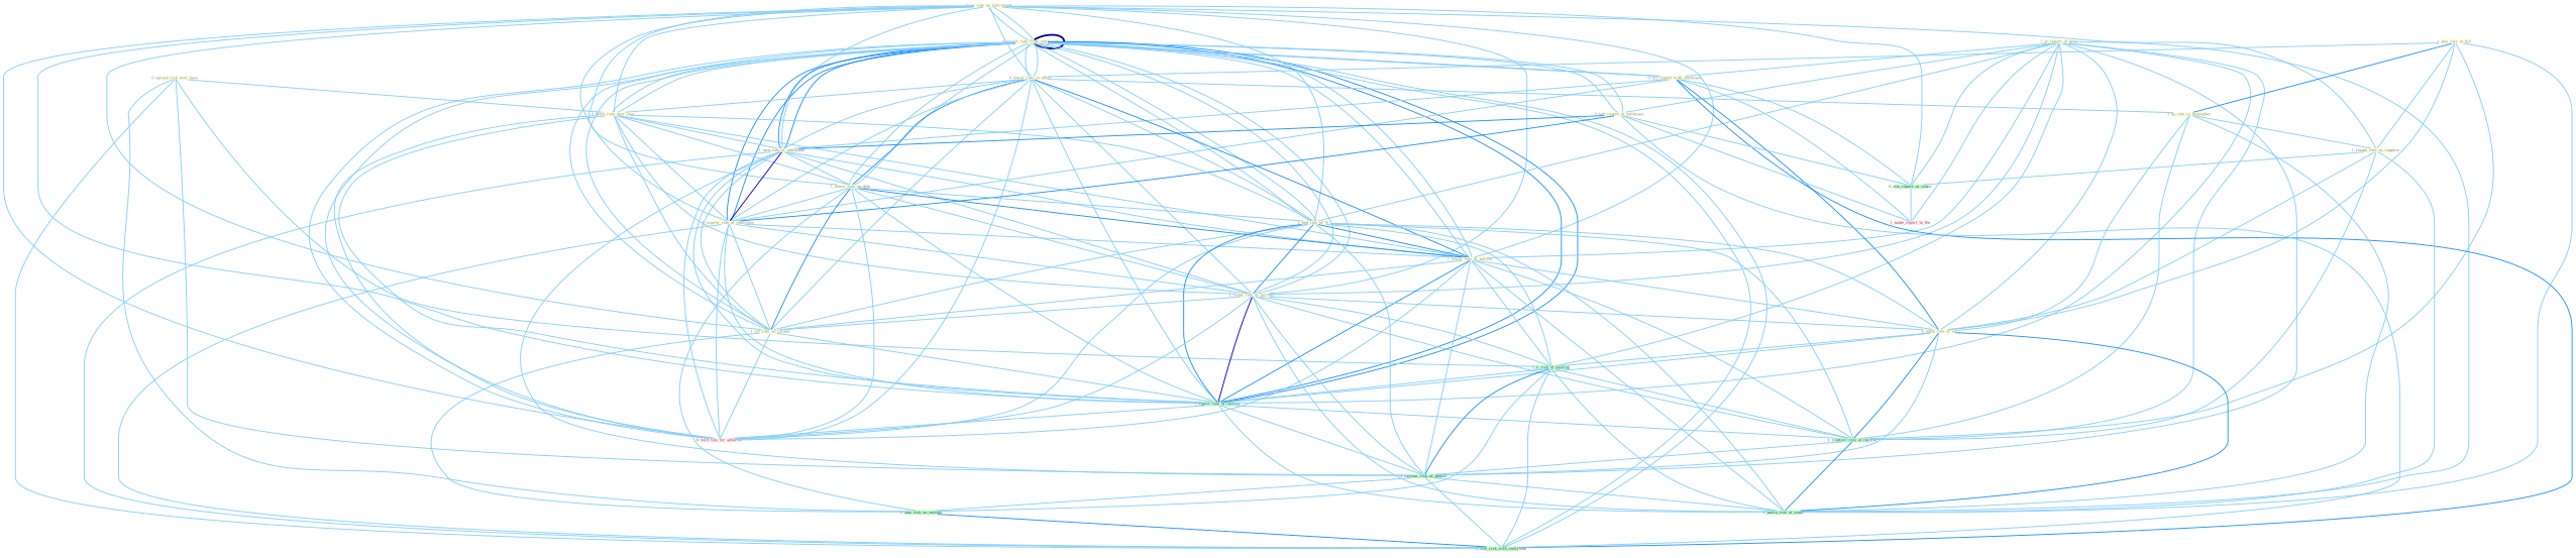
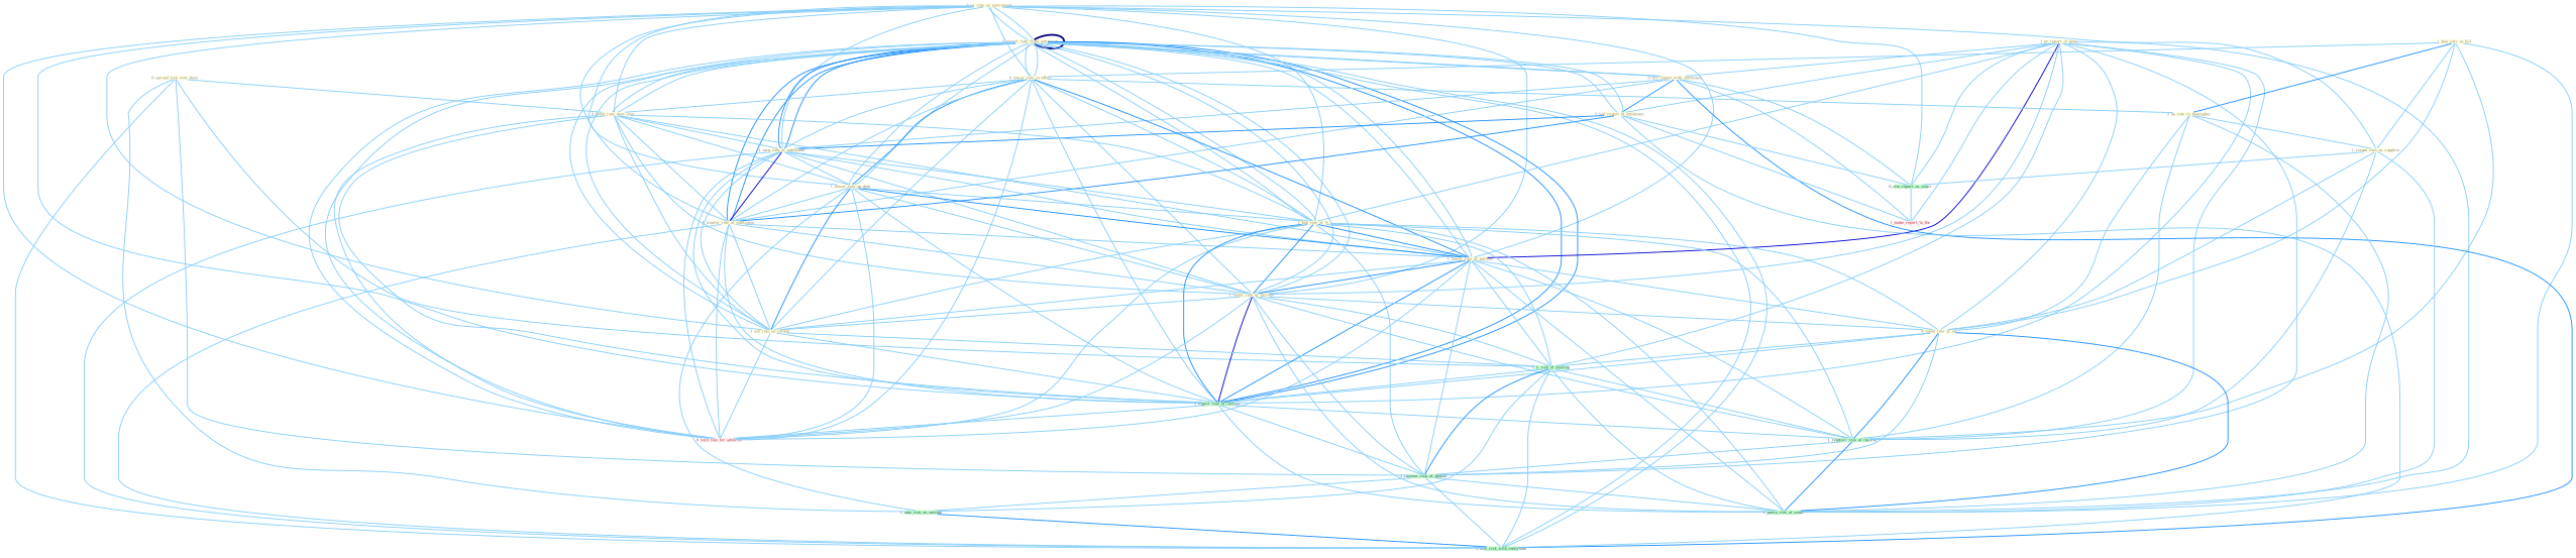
  graph {
    node [color="#ffffe0" fixedsize=true fontcolor="#8b7d6b" fontsize=4 shape=polygon style=filled]
    edge [color="#87cefa" w=1]
    "0_us_rate_as_instrument " [height=.06 width=.5]
    "0_expect_rate_from_entitynam " [height=.06 width=.5]
    "1_ar_report_of_gene " [height=.06 width=.5]
    "1_plai_role_in_fall " [height=.06 width=.5]
    "0_spread_risk_over_base " [height=.06 width=.5]
    "0_file_report_with_entitynam " [height=.06 width=.5]
    "0_lower_rate_in_effort " [height=.06 width=.5]
    "0_told_report_at_entitynam " [height=.06 width=.5]
    "0_boost_rate_over_year " [height=.06 width=.5]
    "1_turn_rate_at_entitynam " [height=.06 width=.5]
    "1_lower_rate_on_debt " [height=.06 width=.5]
    "0_improv_rate_at_entitynam " [height=.06 width=.5]
    "0_ha_role_in_hemispher " [height=.06 width=.5]
    "1_had_rate_of_% " [height=.06 width=.5]
    "1_lower_rate_of_million " [height=.06 width=.5]
    "1_reduc_rate_of_increas " [height=.06 width=.5]
    "1_resum_role_as_supplier " [height=.06 width=.5]
    "1_set_rate_on_refund " [height=.06 width=.5]
    n19 [height=.06 label="4_taken_role_of_on" width=.5]
    "1_make_report_to_the " [color="#fff0f5" fontcolor="#b22222" height=.06 width=.5]
    "0_hold_rate_for_advertis " [color="#fff0f5" fontcolor="#b22222" height=.06 width=.5]
    "1_expect_rate_of_increas " [color="#BDFCC9" fontcolor="#2f4f4f" height=.06 width=.5]
    "0_cite_report_as_sourc " [color="#BDFCC9" fontcolor="#2f4f4f" height=.06 width=.5]
    "0_take_risk_with_entitynam " [color="#BDFCC9" fontcolor="#2f4f4f" height=.06 width=.5]
    "1_'s_risk_of_messag " [color="#BDFCC9" fontcolor="#2f4f4f" height=.06 width=.5]
    "1_reinforc_role_of_institut " [color="#BDFCC9" fontcolor="#2f4f4f" height=.06 width=.5]
    "1_increas_risk_of_default " [color="#BDFCC9" fontcolor="#2f4f4f" height=.06 width=.5]
    "1_pursu_role_of_senat " [color="#BDFCC9" fontcolor="#2f4f4f" height=.06 width=.5]
    "1_take_risk_on_outcom " [color="#BDFCC9" fontcolor="#2f4f4f" height=.06 width=.5]
    subgraph sub_1 {
      "0_us_rate_as_instrument "
      "0_expect_rate_from_entitynam "
      "1_ar_report_of_gene "
      "1_plai_role_in_fall "
      "0_spread_risk_over_base "
      "0_file_report_with_entitynam "
      "0_lower_rate_in_effort "
      "0_told_report_at_entitynam "
      "0_boost_rate_over_year "
      "1_turn_rate_at_entitynam "
      "1_lower_rate_on_debt "
      "0_improv_rate_at_entitynam "
      "0_ha_role_in_hemispher "
      "1_had_rate_of_% "
      "1_lower_rate_of_million "
      "1_reduc_rate_of_increas "
      "1_resum_role_as_supplier "
      "1_set_rate_on_refund "
      n19
    }
    subgraph sub_2 {
      "1_make_report_to_the "
      "0_hold_rate_for_advertis "
    }
    "0_us_rate_as_instrument " -- "0_expect_rate_from_entitynam "
    "0_us_rate_as_instrument " -- "0_expect_rate_from_entitynam "
    "0_us_rate_as_instrument " -- "0_lower_rate_in_effort "
    "0_us_rate_as_instrument " -- "0_boost_rate_over_year "
    "0_us_rate_as_instrument " -- "1_turn_rate_at_entitynam "
    "0_us_rate_as_instrument " -- "1_lower_rate_on_debt "
    "0_us_rate_as_instrument " -- "0_improv_rate_at_entitynam "
    "0_us_rate_as_instrument " -- "1_had_rate_of_% "
    "0_us_rate_as_instrument " -- "1_lower_rate_of_million "
    "0_us_rate_as_instrument " -- "1_reduc_rate_of_increas "
    "0_us_rate_as_instrument " -- "1_resum_role_as_supplier "
    "0_us_rate_as_instrument " -- "1_set_rate_on_refund "
    "0_us_rate_as_instrument " -- "0_hold_rate_for_advertis "
    "0_us_rate_as_instrument " -- "1_expect_rate_of_increas "
    "0_us_rate_as_instrument " -- "0_cite_report_as_sourc "
    "0_expect_rate_from_entitynam " -- "0_expect_rate_from_entitynam " [color="#000080" style=bold w=4]
    "0_expect_rate_from_entitynam " -- "0_file_report_with_entitynam "
    "0_expect_rate_from_entitynam " -- "0_lower_rate_in_effort "
    "0_expect_rate_from_entitynam " -- "0_told_report_at_entitynam "
    "0_expect_rate_from_entitynam " -- "0_boost_rate_over_year "
    "0_expect_rate_from_entitynam " -- "1_turn_rate_at_entitynam " [color="#1e90ff" w=2]
    "0_expect_rate_from_entitynam " -- "1_turn_rate_at_entitynam " [color="#1e90ff" w=2]
    "0_expect_rate_from_entitynam " -- "1_lower_rate_on_debt "
    "0_expect_rate_from_entitynam " -- "1_lower_rate_on_debt "
    "0_expect_rate_from_entitynam " -- "0_improv_rate_at_entitynam " [color="#1e90ff" w=2]
    "0_expect_rate_from_entitynam " -- "0_improv_rate_at_entitynam " [color="#1e90ff" w=2]
    "0_expect_rate_from_entitynam " -- "1_had_rate_of_% "
    "0_expect_rate_from_entitynam " -- "1_had_rate_of_% "
    "0_expect_rate_from_entitynam " -- "1_lower_rate_of_million "
    "0_expect_rate_from_entitynam " -- "1_lower_rate_of_million "
    "0_expect_rate_from_entitynam " -- "1_reduc_rate_of_increas "
    "0_expect_rate_from_entitynam " -- "1_reduc_rate_of_increas "
    "0_expect_rate_from_entitynam " -- "1_set_rate_on_refund "
    "0_expect_rate_from_entitynam " -- "1_set_rate_on_refund "
    "0_expect_rate_from_entitynam " -- "0_hold_rate_for_advertis "
    "0_expect_rate_from_entitynam " -- "0_hold_rate_for_advertis "
    "0_expect_rate_from_entitynam " -- "1_expect_rate_of_increas " [color="#1e90ff" w=2]
    "0_expect_rate_from_entitynam " -- "1_expect_rate_of_increas " [color="#1e90ff" w=2]
    "0_expect_rate_from_entitynam " -- "0_take_risk_with_entitynam "
    "0_expect_rate_from_entitynam " -- "0_take_risk_with_entitynam "
    "1_ar_report_of_gene " -- "0_file_report_with_entitynam "
    "1_ar_report_of_gene " -- "0_told_report_at_entitynam "
    "1_ar_report_of_gene " -- "1_had_rate_of_% "
-   "1_ar_report_of_gene " -- "1_lower_rate_of_million "
+   "1_ar_report_of_gene " -- "1_lower_rate_of_million " [color="#0000cd"]
    "1_ar_report_of_gene " -- "1_reduc_rate_of_increas "
    "1_ar_report_of_gene " -- n19
    "1_ar_report_of_gene " -- "1_make_report_to_the "
    "1_ar_report_of_gene " -- "1_expect_rate_of_increas "
    "1_ar_report_of_gene " -- "0_cite_report_as_sourc "
    "1_ar_report_of_gene " -- "1_'s_risk_of_messag "
    "1_ar_report_of_gene " -- "1_reinforc_role_of_institut "
    "1_ar_report_of_gene " -- "1_increas_risk_of_default "
    "1_ar_report_of_gene " -- "1_pursu_role_of_senat "
    "1_plai_role_in_fall " -- "0_lower_rate_in_effort "
    "1_plai_role_in_fall " -- "0_ha_role_in_hemispher " [color="#1e90ff" w=2]
    "1_plai_role_in_fall " -- "1_resum_role_as_supplier "
    "1_plai_role_in_fall " -- n19
    "1_plai_role_in_fall " -- "1_reinforc_role_of_institut "
    "1_plai_role_in_fall " -- "1_pursu_role_of_senat "
    "0_spread_risk_over_base " -- "0_boost_rate_over_year "
    "0_spread_risk_over_base " -- "0_take_risk_with_entitynam "
    "0_spread_risk_over_base " -- "1_'s_risk_of_messag "
    "0_spread_risk_over_base " -- "1_increas_risk_of_default "
    "0_spread_risk_over_base " -- "1_take_risk_on_outcom "
    "0_file_report_with_entitynam " -- "0_expect_rate_from_entitynam "
-   "0_file_report_with_entitynam " -- n19 [color="#1e90ff" w=2]
+   "0_file_report_with_entitynam " -- "0_told_report_at_entitynam " [color="#1e90ff" w=2]
    "0_file_report_with_entitynam " -- "1_turn_rate_at_entitynam "
    "0_file_report_with_entitynam " -- "0_improv_rate_at_entitynam "
    "0_file_report_with_entitynam " -- "1_make_report_to_the "
    "0_file_report_with_entitynam " -- "0_cite_report_as_sourc "
    "0_file_report_with_entitynam " -- "0_take_risk_with_entitynam " [color="#1e90ff" w=2]
    "0_lower_rate_in_effort " -- "0_expect_rate_from_entitynam "
    "0_lower_rate_in_effort " -- "0_boost_rate_over_year "
    "0_lower_rate_in_effort " -- "1_turn_rate_at_entitynam "
    "0_lower_rate_in_effort " -- "1_lower_rate_on_debt " [color="#1e90ff" w=2]
    "0_lower_rate_in_effort " -- "0_improv_rate_at_entitynam "
    "0_lower_rate_in_effort " -- "0_ha_role_in_hemispher "
    "0_lower_rate_in_effort " -- "1_had_rate_of_% "
    "0_lower_rate_in_effort " -- "1_lower_rate_of_million " [color="#1e90ff" w=2]
    "0_lower_rate_in_effort " -- "1_reduc_rate_of_increas "
    "0_lower_rate_in_effort " -- "1_set_rate_on_refund "
    "0_lower_rate_in_effort " -- "0_hold_rate_for_advertis "
    "0_lower_rate_in_effort " -- "1_expect_rate_of_increas "
    "0_told_report_at_entitynam " -- "0_expect_rate_from_entitynam "
    "0_told_report_at_entitynam " -- "1_turn_rate_at_entitynam " [color="#1e90ff" w=2]
    "0_told_report_at_entitynam " -- "0_improv_rate_at_entitynam " [color="#1e90ff" w=2]
    "0_told_report_at_entitynam " -- "1_make_report_to_the "
    "0_told_report_at_entitynam " -- "0_cite_report_as_sourc "
    "0_told_report_at_entitynam " -- "0_take_risk_with_entitynam "
    "0_boost_rate_over_year " -- "0_expect_rate_from_entitynam "
    "0_boost_rate_over_year " -- "1_turn_rate_at_entitynam "
    "0_boost_rate_over_year " -- "1_lower_rate_on_debt "
    "0_boost_rate_over_year " -- "0_improv_rate_at_entitynam "
    "0_boost_rate_over_year " -- "1_had_rate_of_% "
    "0_boost_rate_over_year " -- "1_lower_rate_of_million "
    "0_boost_rate_over_year " -- "1_reduc_rate_of_increas "
    "0_boost_rate_over_year " -- "1_set_rate_on_refund "
    "0_boost_rate_over_year " -- "0_hold_rate_for_advertis "
    "0_boost_rate_over_year " -- "1_expect_rate_of_increas "
    "1_turn_rate_at_entitynam " -- "1_lower_rate_on_debt "
    "1_turn_rate_at_entitynam " -- "0_improv_rate_at_entitynam " [color="#0000cd" w=3]
-   "1_turn_rate_at_entitynam " -- "1_increas_risk_of_default "
+   "1_turn_rate_at_entitynam " -- "1_had_rate_of_% "
    "1_turn_rate_at_entitynam " -- "1_lower_rate_of_million "
    "1_turn_rate_at_entitynam " -- "1_reduc_rate_of_increas "
    "1_turn_rate_at_entitynam " -- "1_set_rate_on_refund "
    "1_turn_rate_at_entitynam " -- "0_hold_rate_for_advertis "
    "1_turn_rate_at_entitynam " -- "1_expect_rate_of_increas "
    "1_turn_rate_at_entitynam " -- "0_take_risk_with_entitynam "
    "1_lower_rate_on_debt " -- "0_improv_rate_at_entitynam "
    "1_lower_rate_on_debt " -- "1_had_rate_of_% "
    "1_lower_rate_on_debt " -- "1_lower_rate_of_million " [color="#1e90ff" w=2]
    "1_lower_rate_on_debt " -- "1_reduc_rate_of_increas "
    "1_lower_rate_on_debt " -- "1_set_rate_on_refund " [color="#1e90ff" w=2]
    "1_lower_rate_on_debt " -- "0_hold_rate_for_advertis "
    "1_lower_rate_on_debt " -- "1_expect_rate_of_increas "
    "1_lower_rate_on_debt " -- "1_take_risk_on_outcom "
    "0_improv_rate_at_entitynam " -- "1_lower_rate_of_million "
    "0_improv_rate_at_entitynam " -- "1_reduc_rate_of_increas "
    "0_improv_rate_at_entitynam " -- "1_set_rate_on_refund "
    "0_improv_rate_at_entitynam " -- "0_hold_rate_for_advertis "
    "0_improv_rate_at_entitynam " -- "1_expect_rate_of_increas "
    "0_improv_rate_at_entitynam " -- "0_take_risk_with_entitynam "
    "0_ha_role_in_hemispher " -- "1_resum_role_as_supplier "
    "0_ha_role_in_hemispher " -- n19
    "0_ha_role_in_hemispher " -- "1_reinforc_role_of_institut "
    "0_ha_role_in_hemispher " -- "1_pursu_role_of_senat "
    "1_had_rate_of_% " -- "1_lower_rate_of_million " [color="#1e90ff" w=2]
    "1_had_rate_of_% " -- "1_reduc_rate_of_increas " [color="#1e90ff" w=2]
    "1_had_rate_of_% " -- "1_set_rate_on_refund "
    "1_had_rate_of_% " -- n19
    "1_had_rate_of_% " -- "0_hold_rate_for_advertis "
    "1_had_rate_of_% " -- "1_expect_rate_of_increas " [color="#1e90ff" w=2]
    "1_had_rate_of_% " -- "1_'s_risk_of_messag "
    "1_had_rate_of_% " -- "1_reinforc_role_of_institut "
    "1_had_rate_of_% " -- "1_increas_risk_of_default "
    "1_had_rate_of_% " -- "1_pursu_role_of_senat "
+   "1_lower_rate_of_million " -- "1_reduc_rate_of_increas " [color="#1e90ff" w=2]
    "1_lower_rate_of_million " -- "1_set_rate_on_refund "
    "1_lower_rate_of_million " -- n19
    "1_lower_rate_of_million " -- "0_hold_rate_for_advertis "
    "1_lower_rate_of_million " -- "1_expect_rate_of_increas " [color="#1e90ff" w=2]
    "1_lower_rate_of_million " -- "1_'s_risk_of_messag "
    "1_lower_rate_of_million " -- "1_reinforc_role_of_institut "
    "1_lower_rate_of_million " -- "1_increas_risk_of_default "
    "1_lower_rate_of_million " -- "1_pursu_role_of_senat "
    "1_reduc_rate_of_increas " -- "1_set_rate_on_refund "
    "1_reduc_rate_of_increas " -- n19
    "1_reduc_rate_of_increas " -- "0_hold_rate_for_advertis "
    "1_reduc_rate_of_increas " -- "1_expect_rate_of_increas " [color="#0000cd" w=3]
    "1_reduc_rate_of_increas " -- "1_'s_risk_of_messag "
    "1_reduc_rate_of_increas " -- "1_reinforc_role_of_institut "
    "1_reduc_rate_of_increas " -- "1_increas_risk_of_default "
    "1_reduc_rate_of_increas " -- "1_pursu_role_of_senat "
    "1_resum_role_as_supplier " -- n19
    "1_resum_role_as_supplier " -- "0_cite_report_as_sourc "
    "1_resum_role_as_supplier " -- "1_reinforc_role_of_institut "
    "1_resum_role_as_supplier " -- "1_pursu_role_of_senat "
    "1_set_rate_on_refund " -- "0_hold_rate_for_advertis "
    "1_set_rate_on_refund " -- "1_expect_rate_of_increas "
-   "1_set_rate_on_refund " -- "1_take_risk_on_outcom "
+   "1_set_rate_on_refund " -- "1_'s_risk_of_messag "
    n19 -- "1_expect_rate_of_increas "
    n19 -- "1_'s_risk_of_messag "
    n19 -- "1_reinforc_role_of_institut " [color="#1e90ff" w=2]
    n19 -- "1_increas_risk_of_default "
    n19 -- "1_pursu_role_of_senat " [color="#1e90ff" w=2]
    "1_expect_rate_of_increas " -- "0_hold_rate_for_advertis "
    "1_expect_rate_of_increas " -- "1_reinforc_role_of_institut "
    "1_expect_rate_of_increas " -- "1_increas_risk_of_default "
    "1_expect_rate_of_increas " -- "1_pursu_role_of_senat "
    "0_cite_report_as_sourc " -- "1_make_report_to_the "
    "1_'s_risk_of_messag " -- "1_expect_rate_of_increas "
    "1_'s_risk_of_messag " -- "0_take_risk_with_entitynam "
    "1_'s_risk_of_messag " -- "1_reinforc_role_of_institut "
    "1_'s_risk_of_messag " -- "1_increas_risk_of_default " [color="#1e90ff" w=2]
    "1_'s_risk_of_messag " -- "1_pursu_role_of_senat "
    "1_'s_risk_of_messag " -- "1_take_risk_on_outcom "
    "1_reinforc_role_of_institut " -- "1_increas_risk_of_default "
    "1_reinforc_role_of_institut " -- "1_pursu_role_of_senat " [color="#1e90ff" w=2]
    "1_increas_risk_of_default " -- "0_take_risk_with_entitynam "
    "1_increas_risk_of_default " -- "1_pursu_role_of_senat "
    "1_increas_risk_of_default " -- "1_take_risk_on_outcom "
    "1_take_risk_on_outcom " -- "0_take_risk_with_entitynam " [color="#1e90ff" w=2]
  }
